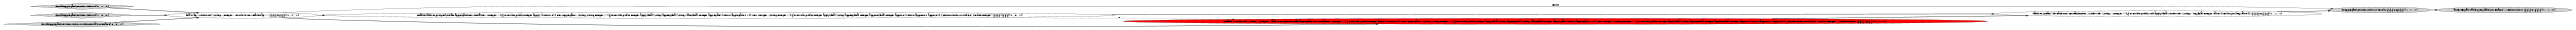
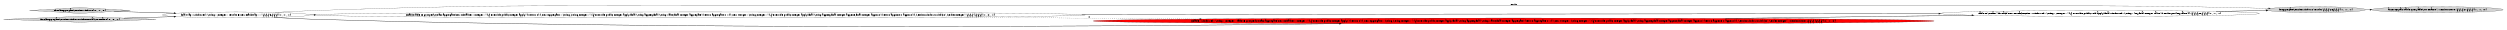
  digraph {
    rankdir=LR
    node [fillcolor=lightgray shape=ellipse style=filled]
    edge [style=bold]
    n1 [label="doAggregateSessionWindows(results)@@@26@@@['1', '1', '1']"]
    n2 [label="assertEquals(table.queryableStoreName(),\"session-store\")@@@27@@@['1', '1', '0']"]
    n3 [label="shouldAggregateSessionWindows['0', '1', '0']" shape=diamond]
    n4 [fillcolor=white label="final Map<Windowed<String>,Integer> results = new HashMap<>()@@@3@@@['1', '1', '1']"]
    n5 [fillcolor=white label="KTable table = groupedStream.aggregate(new Initializer<Integer>(){@Override public Integer apply(){return 0}},new Aggregator<String,String,Integer>(){@Override public Integer apply(final String aggKey,final String value,final Integer aggregate){return aggregate + 1}},new Merger<String,Integer>(){@Override public Integer apply(final String aggKey,final Integer aggOne,final Integer aggTwo){return aggOne + aggTwo}},SessionWindows.with(30),Serdes.Integer())@@@4@@@['1', '0', '1']"]
    n6 [fillcolor=red label="KTable<Windowed<String>,Integer> table = groupedStream.aggregate(new Initializer<Integer>(){@Override public Integer apply(){return 0}},new Aggregator<String,String,Integer>(){@Override public Integer apply(final String aggKey,final String value,final Integer aggregate){return aggregate + 1}},new Merger<String,Integer>(){@Override public Integer apply(final String aggKey,final Integer aggOne,final Integer aggTwo){return aggOne + aggTwo}},SessionWindows.with(30),Serdes.Integer(),\"session-store\")@@@4@@@['0', '1', '0']"]
-   n7 [label="shouldAggregateSessionWindows['1', '0', '0']" shape=diamond]
    n8 [label="shouldAggregateSessionWindowsWithInternalStoreName['0', '0', '1']" shape=diamond]
    n9 [fillcolor=white label="table.toStream().foreach(new ForeachAction<Windowed<String>,Integer>(){@Override public void apply(final Windowed<String> key,final Integer value){results.put(key,value)}})@@@20@@@['1', '1', '1']"]
    n1 -> n2
    n3 -> n4
    n4 -> n1 [label=results style=solid]
    n4 -> n5
    n4 -> n6
    n5 -> n6 [label=0 style=dashed]
    n5 -> n9
    n6 -> n9
-   n7 -> n4
    n8 -> n4
    n9 -> n1
  }
